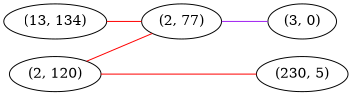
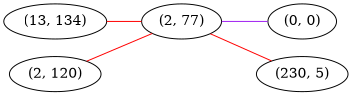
  graph {
    rankdir=LR
    edge [color=red weight=1]
    "(13, 134)"
    "(2, 77)"
    "(2, 120)"
    n4 [label="(230, 5)"]
-   "(0, 0)" [label="(3, 0)"]
+   "(0, 0)"
    "(13, 134)" -- "(2, 77)"
-   "(2, 120)" -- n4
+   "(2, 77)" -- n4
    "(2, 77)" -- "(0, 0)" [color=purple weight=4]
    "(2, 120)" -- "(2, 77)"
  }
